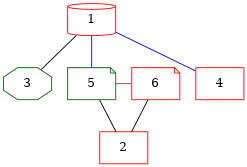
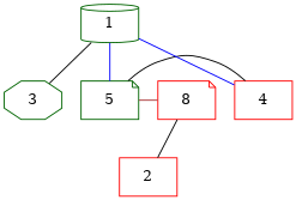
  graph {
    node [color=red shape=box]
    edge [color=black]
    4
    3 [color=darkgreen shape=octagon]
    5 [color=darkgreen shape=note]
-   6 [shape=note]
+   6 [shape=note label=8]
    2
-   1 [shape=cylinder]
+   1 [color=darkgreen shape=cylinder]
    subgraph sub_1 {
      rank=same
      4
      3
      5
      6
    }
    5 -- 6 [color=brown]
-   5 -- 2
+   5 -- 4
    6 -- 2
    1 -- 4 [color=blue]
    1 -- 3
    1 -- 5 [color=blue]
  }
